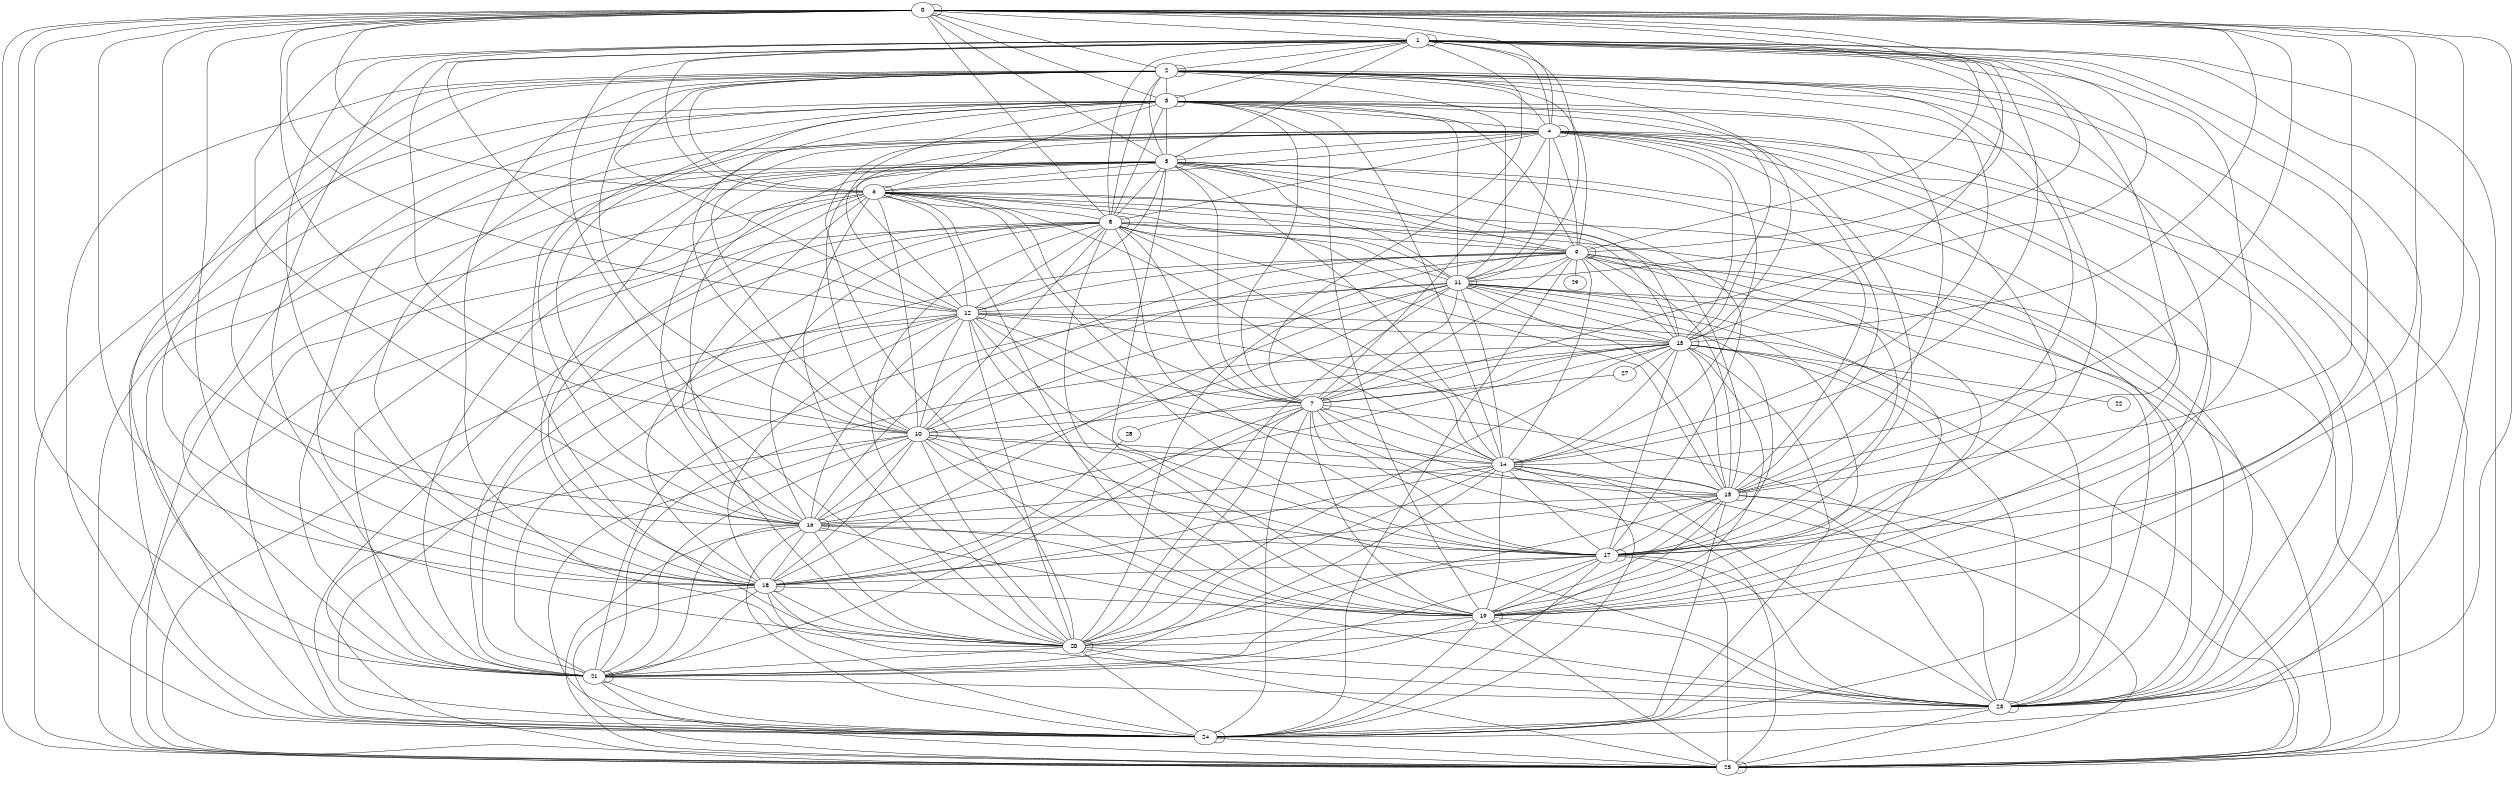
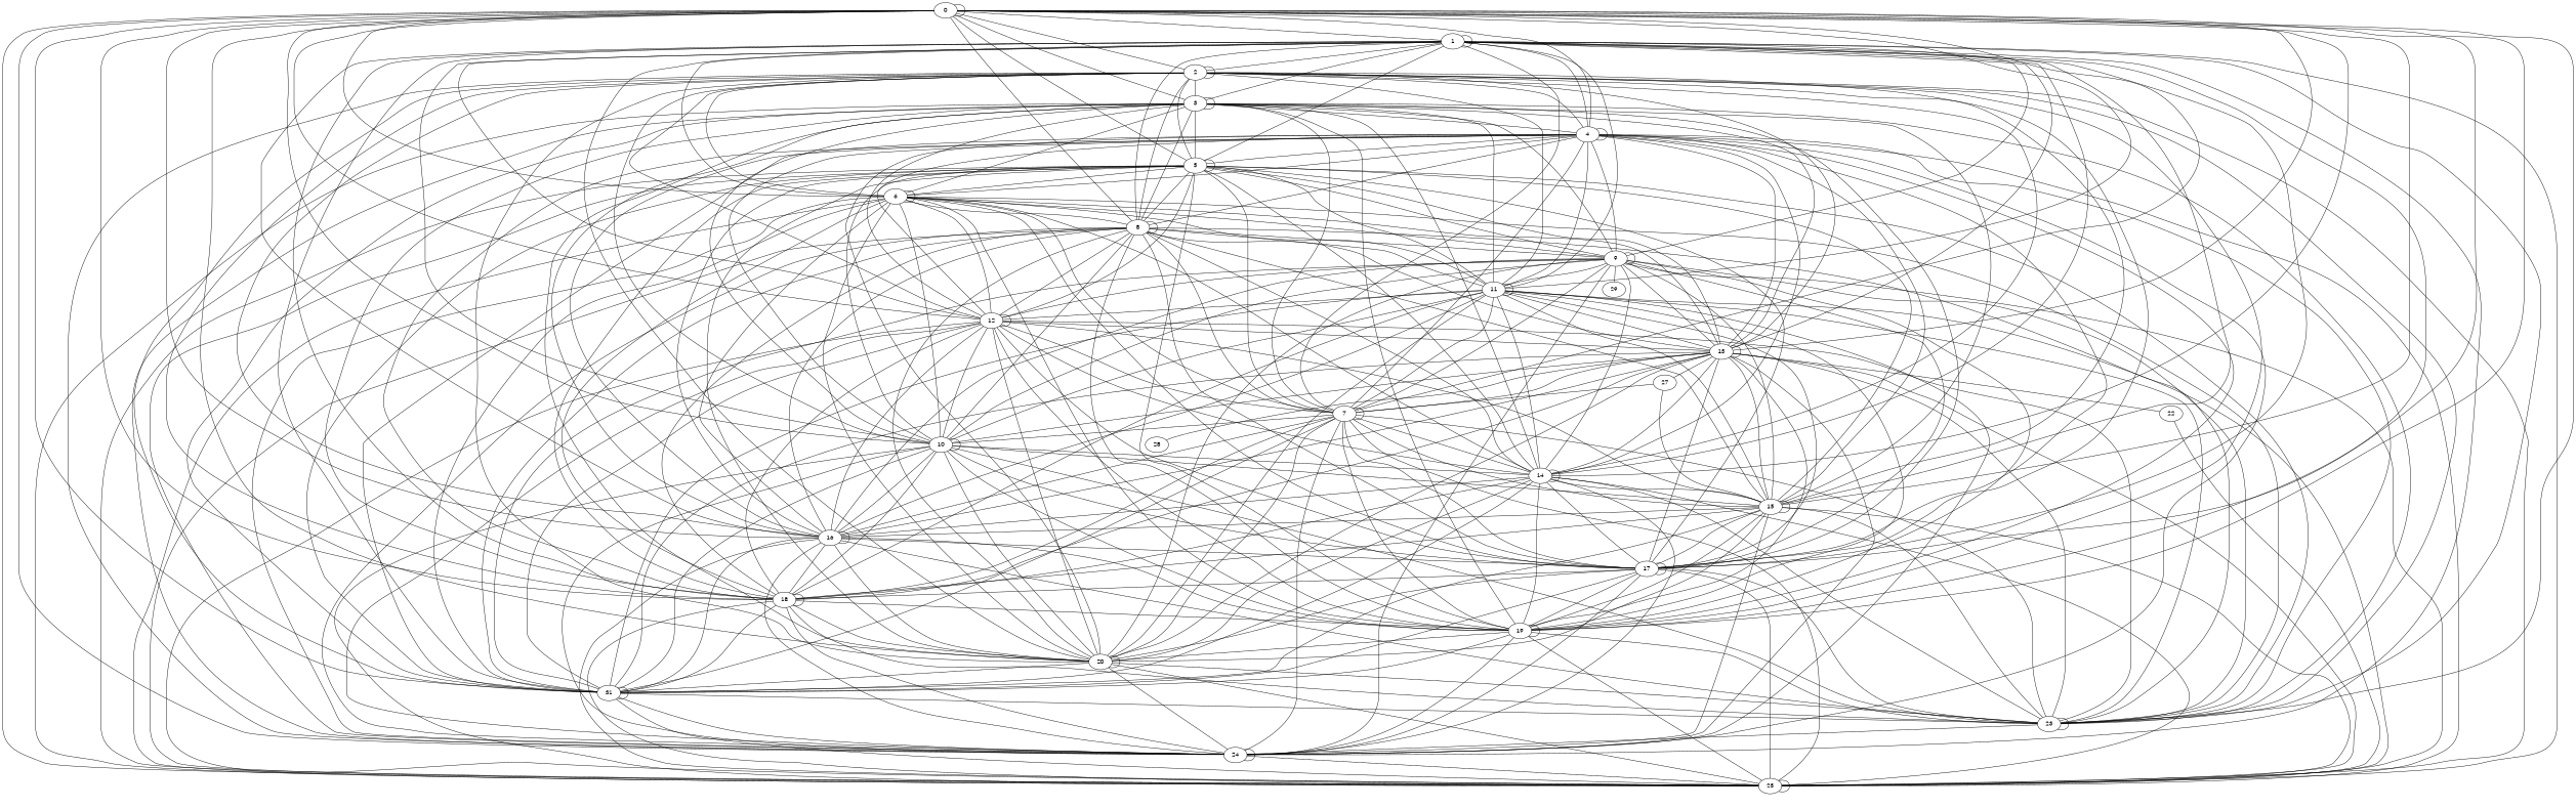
  graph {
    fontname=Lato
    node [fontname=Lato]
    edge [fontname=Lato]
    8
    9
    11
    10
    14
    12
    13
    15
    18
    16
    17
    20
    23
    19
    24
-   21
+   21 [label=31]
    25
    29
    22
    27
    28
    7
    0
    3
    1
    4
    2
    5
    6
    8 -- 8
    8 -- 9
    8 -- 11
    8 -- 10
    8 -- 14
    8 -- 12
    8 -- 13
    8 -- 15
    8 -- 18
    8 -- 16
    8 -- 17
    8 -- 20
    8 -- 23
    8 -- 19
    8 -- 24
    8 -- 21
    8 -- 25
    9 -- 9
    9 -- 11
    9 -- 10
    9 -- 14
    9 -- 12
    9 -- 13
    9 -- 15
    9 -- 16
    9 -- 17
    9 -- 20
    9 -- 23
    9 -- 19
    9 -- 24
    9 -- 21
    9 -- 25
    9 -- 29
    11 -- 11
    11 -- 14
    11 -- 12
    11 -- 13
    11 -- 15
    11 -- 18
    11 -- 16
    11 -- 17
    11 -- 20
    11 -- 23
    11 -- 19
    11 -- 24
    11 -- 21
    11 -- 25
    10 -- 11
    10 -- 10
    10 -- 14
    10 -- 12
    10 -- 13
    10 -- 15
    10 -- 18
    10 -- 16
    10 -- 17
    10 -- 20
    10 -- 23
    10 -- 19
    10 -- 24
    10 -- 21
    10 -- 25
    14 -- 14
    14 -- 15
    14 -- 18
    14 -- 16
    14 -- 17
    14 -- 20
    14 -- 23
    14 -- 19
    14 -- 24
    14 -- 21
    14 -- 25
    12 -- 14
    12 -- 12
    12 -- 13
    12 -- 15
    12 -- 18
    12 -- 16
    12 -- 17
    12 -- 20
    12 -- 23
    12 -- 19
    12 -- 24
    12 -- 21
    12 -- 25
    13 -- 14
    13 -- 13
    13 -- 15
-   28 -- 18
+   13 -- 18
    13 -- 16
    13 -- 17
    13 -- 20
    13 -- 23
    13 -- 19
    13 -- 24
    13 -- 21
    13 -- 25
    13 -- 22
    13 -- 27
    13 -- 28
    15 -- 15
    15 -- 18
    15 -- 16
    15 -- 17
    15 -- 20
    15 -- 23
    15 -- 19
    15 -- 24
    15 -- 21
    15 -- 25
    18 -- 18
    18 -- 20
    18 -- 23
    18 -- 19
    18 -- 24
    18 -- 21
    18 -- 25
    16 -- 18
    16 -- 16
    16 -- 17
    16 -- 20
    16 -- 23
    16 -- 19
    16 -- 24
    16 -- 21
    16 -- 25
    17 -- 18
    17 -- 17
    17 -- 20
    17 -- 23
    17 -- 19
    17 -- 24
    17 -- 21
    17 -- 25
    20 -- 20
    20 -- 23
    20 -- 24
    20 -- 21
    20 -- 25
    23 -- 23
    23 -- 24
-   23 -- 25
+   22 -- 25
    19 -- 20
    19 -- 23
    19 -- 19
    19 -- 24
    19 -- 21
    19 -- 25
    24 -- 24
    24 -- 25
    21 -- 23
    21 -- 24
    21 -- 21
    21 -- 25
    25 -- 25
    27 -- 7
    7 -- 8
    7 -- 9
    7 -- 11
    7 -- 10
    7 -- 14
    7 -- 12
    7 -- 13
    7 -- 15
    7 -- 18
+   7 -- 16
    7 -- 17
    7 -- 20
    7 -- 23
    7 -- 19
    7 -- 24
    7 -- 21
    7 -- 25
    7 -- 7
    0 -- 8
-   0 -- 9
    0 -- 11
    0 -- 10
    0 -- 14
    0 -- 12
    0 -- 13
    0 -- 15
    0 -- 18
    0 -- 16
    0 -- 17
    0 -- 20
    0 -- 23
    0 -- 19
    0 -- 24
    0 -- 21
    0 -- 25
    0 -- 7
    0 -- 0
    0 -- 3
    0 -- 1
    0 -- 4
    0 -- 2
    0 -- 5
    0 -- 6
    3 -- 8
    3 -- 9
    3 -- 11
    3 -- 10
    3 -- 14
    3 -- 12
    3 -- 13
    3 -- 15
    3 -- 18
    3 -- 16
    3 -- 17
    3 -- 20
    3 -- 23
    3 -- 19
    3 -- 24
    3 -- 21
    3 -- 25
    3 -- 7
    3 -- 3
    3 -- 4
    3 -- 5
    3 -- 6
    1 -- 8
    1 -- 9
    1 -- 11
    1 -- 10
    1 -- 14
    1 -- 12
    1 -- 13
    1 -- 15
    1 -- 18
    1 -- 16
    1 -- 17
    1 -- 20
    1 -- 23
    1 -- 19
    1 -- 24
    1 -- 21
    1 -- 25
    1 -- 7
    1 -- 3
    1 -- 1
    1 -- 4
    1 -- 2
    1 -- 5
    1 -- 6
    4 -- 8
    4 -- 9
    4 -- 11
    4 -- 10
    4 -- 14
    4 -- 12
    4 -- 13
    4 -- 15
    4 -- 18
    4 -- 16
    4 -- 17
    4 -- 20
    4 -- 23
    4 -- 19
    4 -- 24
    4 -- 21
    4 -- 25
    4 -- 7
    4 -- 4
    4 -- 5
    4 -- 6
    2 -- 8
-   2 -- 9
    2 -- 11
    2 -- 10
    2 -- 14
    2 -- 12
    2 -- 13
    2 -- 15
    2 -- 18
    2 -- 16
    2 -- 17
    2 -- 20
    2 -- 23
    2 -- 19
    2 -- 24
    2 -- 21
    2 -- 25
    2 -- 3
    2 -- 4
    2 -- 2
    2 -- 5
    2 -- 6
    5 -- 8
    5 -- 9
    5 -- 11
    5 -- 10
    5 -- 14
    5 -- 12
    5 -- 13
    5 -- 15
    5 -- 18
    5 -- 16
    5 -- 17
    5 -- 20
    5 -- 23
    5 -- 19
    5 -- 24
    5 -- 21
    5 -- 25
    5 -- 7
    5 -- 5
    5 -- 6
    6 -- 8
    6 -- 9
    6 -- 11
    6 -- 10
    6 -- 14
    6 -- 12
    6 -- 13
-   6 -- 15
+   27 -- 15
    6 -- 18
    6 -- 16
    6 -- 17
    6 -- 20
    6 -- 23
    6 -- 19
    6 -- 24
    6 -- 21
    6 -- 25
    6 -- 7
    6 -- 6
  }
